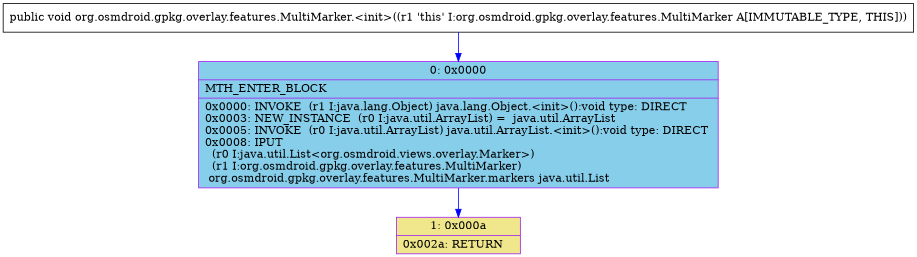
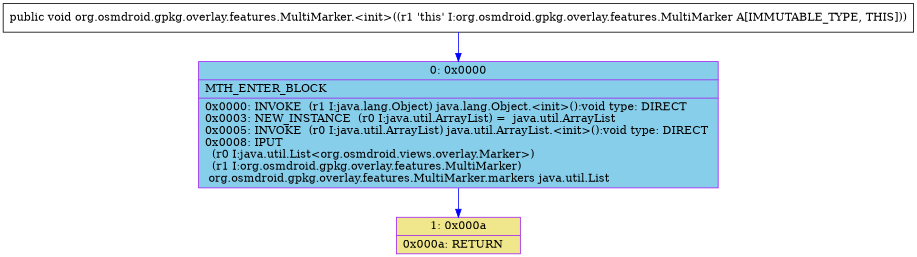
  digraph {
    node [shape=record style=filled color=purple]
    edge [color=blue]
    n1 [label="{0\:\ 0x0000|MTH_ENTER_BLOCK\l|0x0000: INVOKE  (r1 I:java.lang.Object) java.lang.Object.\<init\>():void type: DIRECT \l0x0003: NEW_INSTANCE  (r0 I:java.util.ArrayList) =  java.util.ArrayList \l0x0005: INVOKE  (r0 I:java.util.ArrayList) java.util.ArrayList.\<init\>():void type: DIRECT \l0x0008: IPUT  \l  (r0 I:java.util.List\<org.osmdroid.views.overlay.Marker\>)\l  (r1 I:org.osmdroid.gpkg.overlay.features.MultiMarker)\l org.osmdroid.gpkg.overlay.features.MultiMarker.markers java.util.List \l}" fillcolor=skyblue]
-   n2 [label="{1\:\ 0x000a|0x002a: RETURN   \l}" fillcolor=khaki]
+   n2 [label="{1\:\ 0x000a|0x000a: RETURN   \l}" fillcolor=khaki]
    n3 [label="{public void org.osmdroid.gpkg.overlay.features.MultiMarker.\<init\>((r1 'this' I:org.osmdroid.gpkg.overlay.features.MultiMarker A[IMMUTABLE_TYPE, THIS])) }" fillcolor=white color=black]
    n1 -> n2
    n3 -> n1
  }
